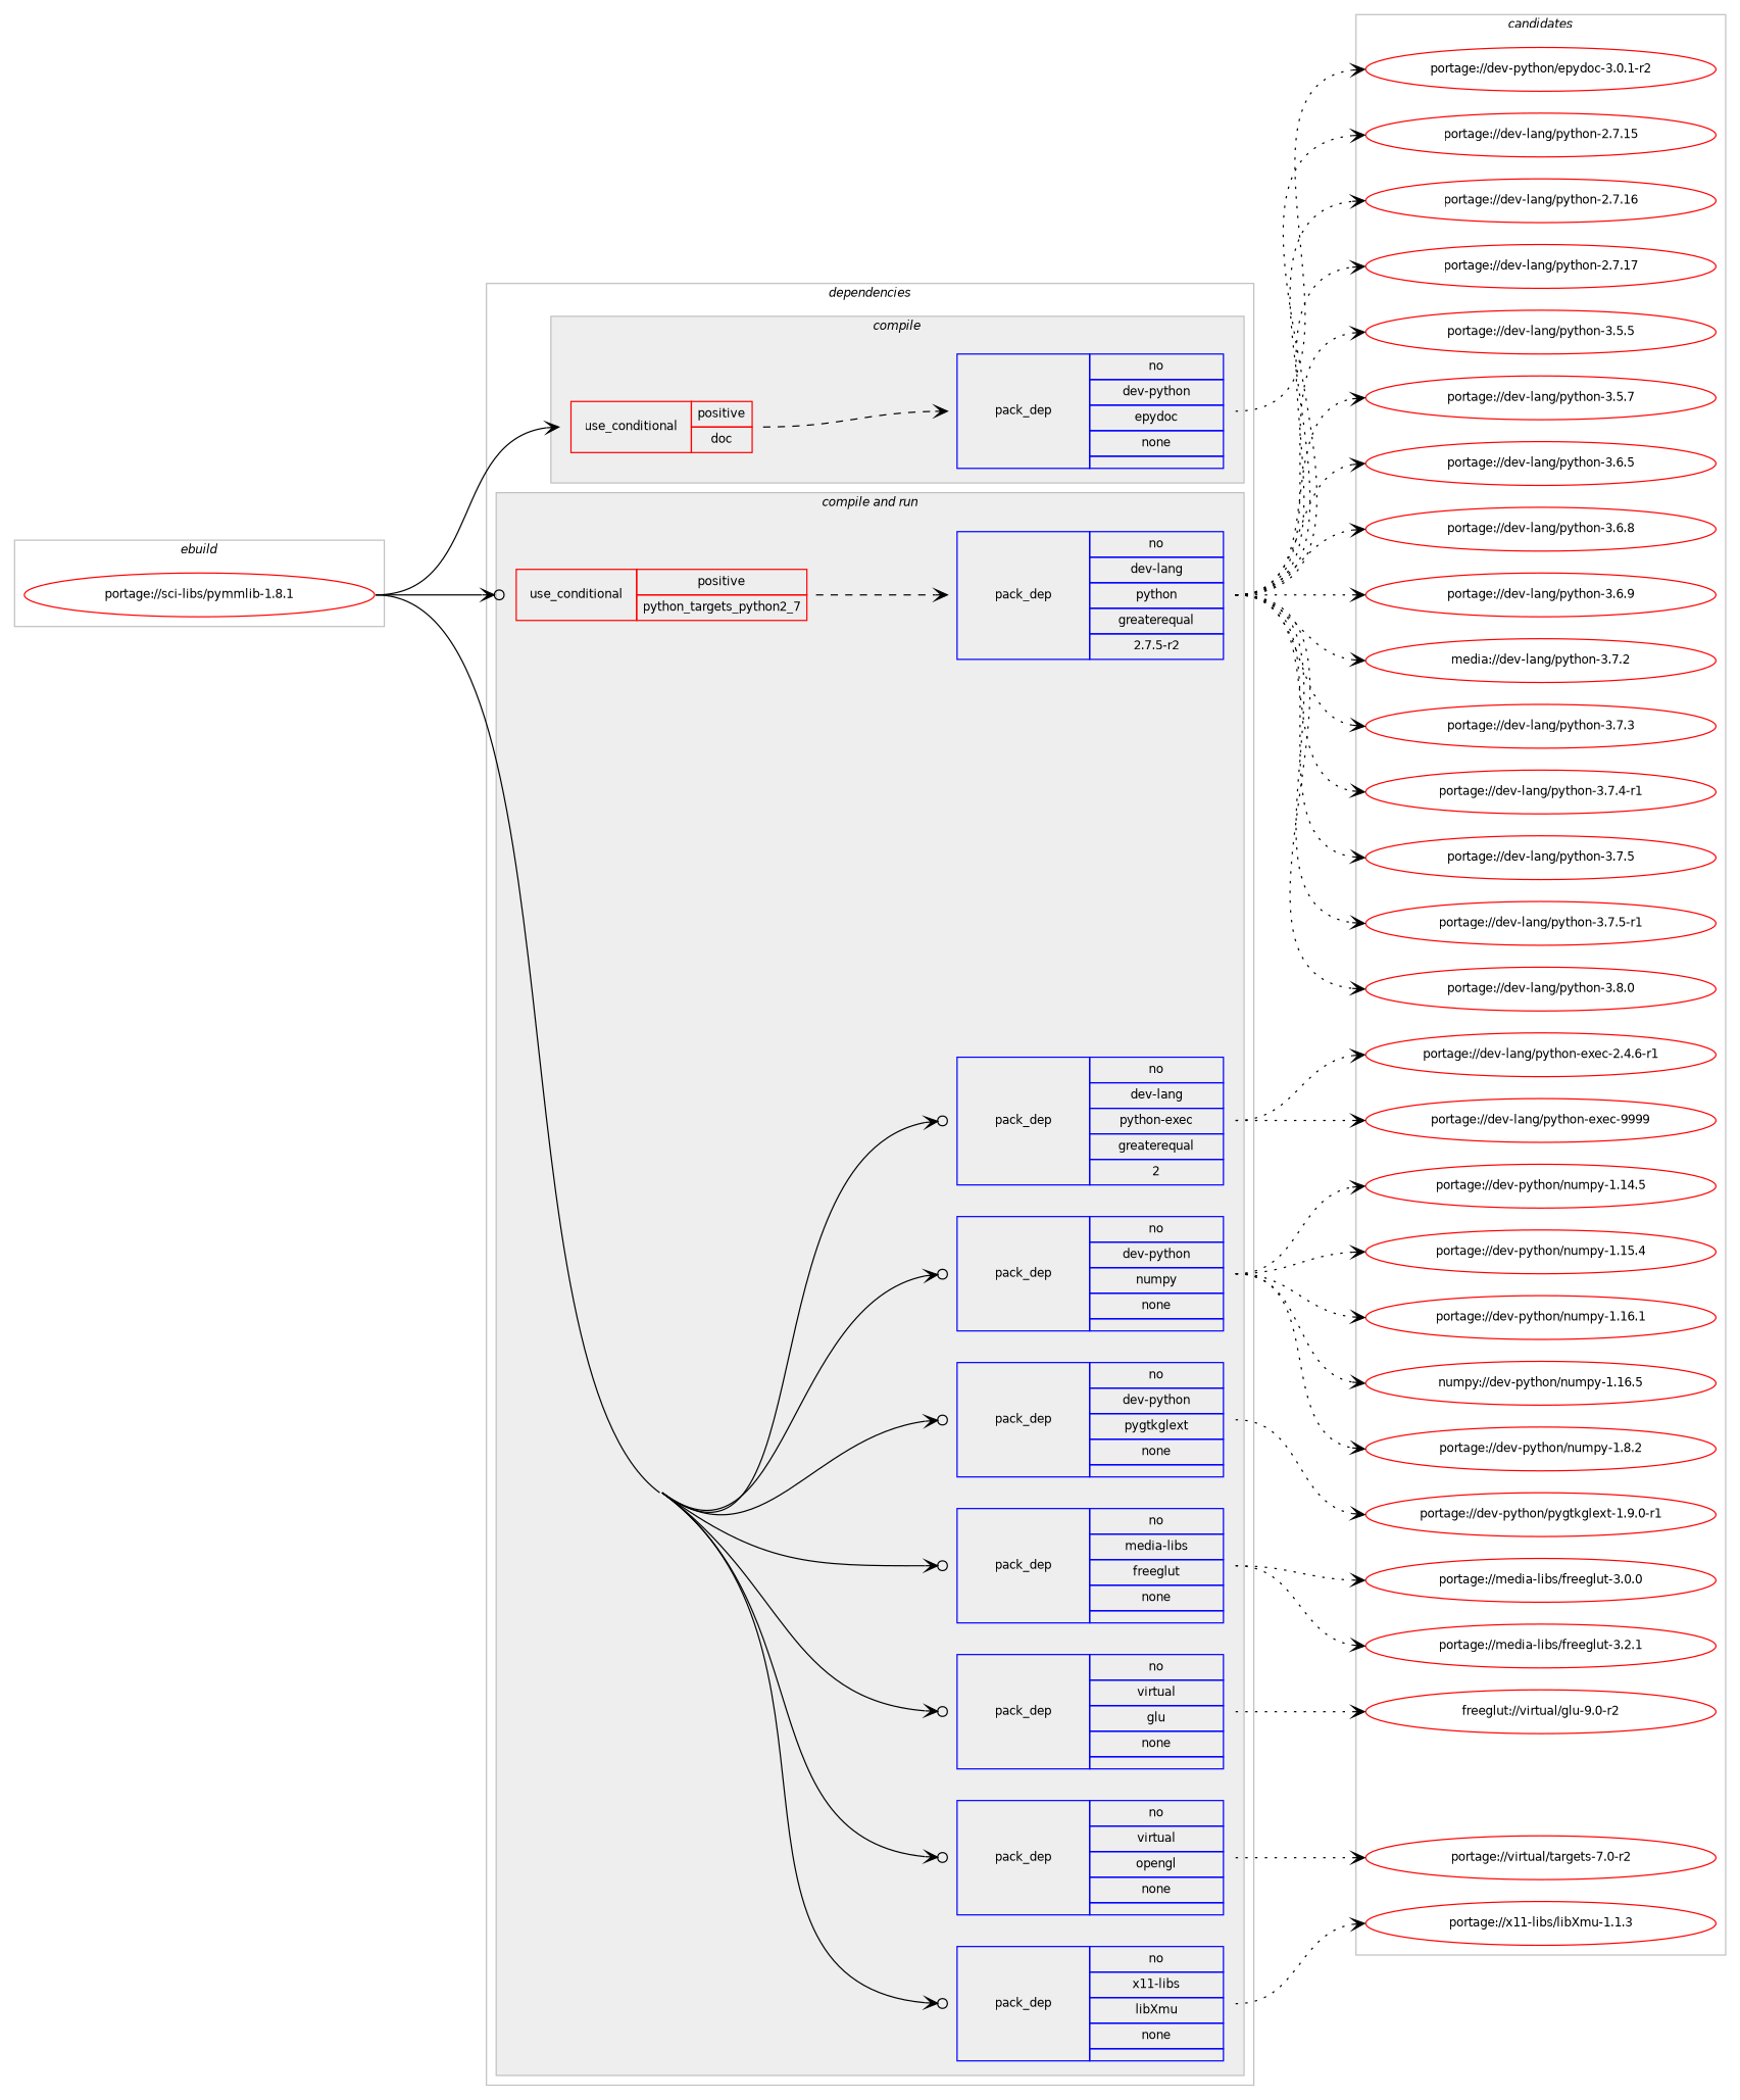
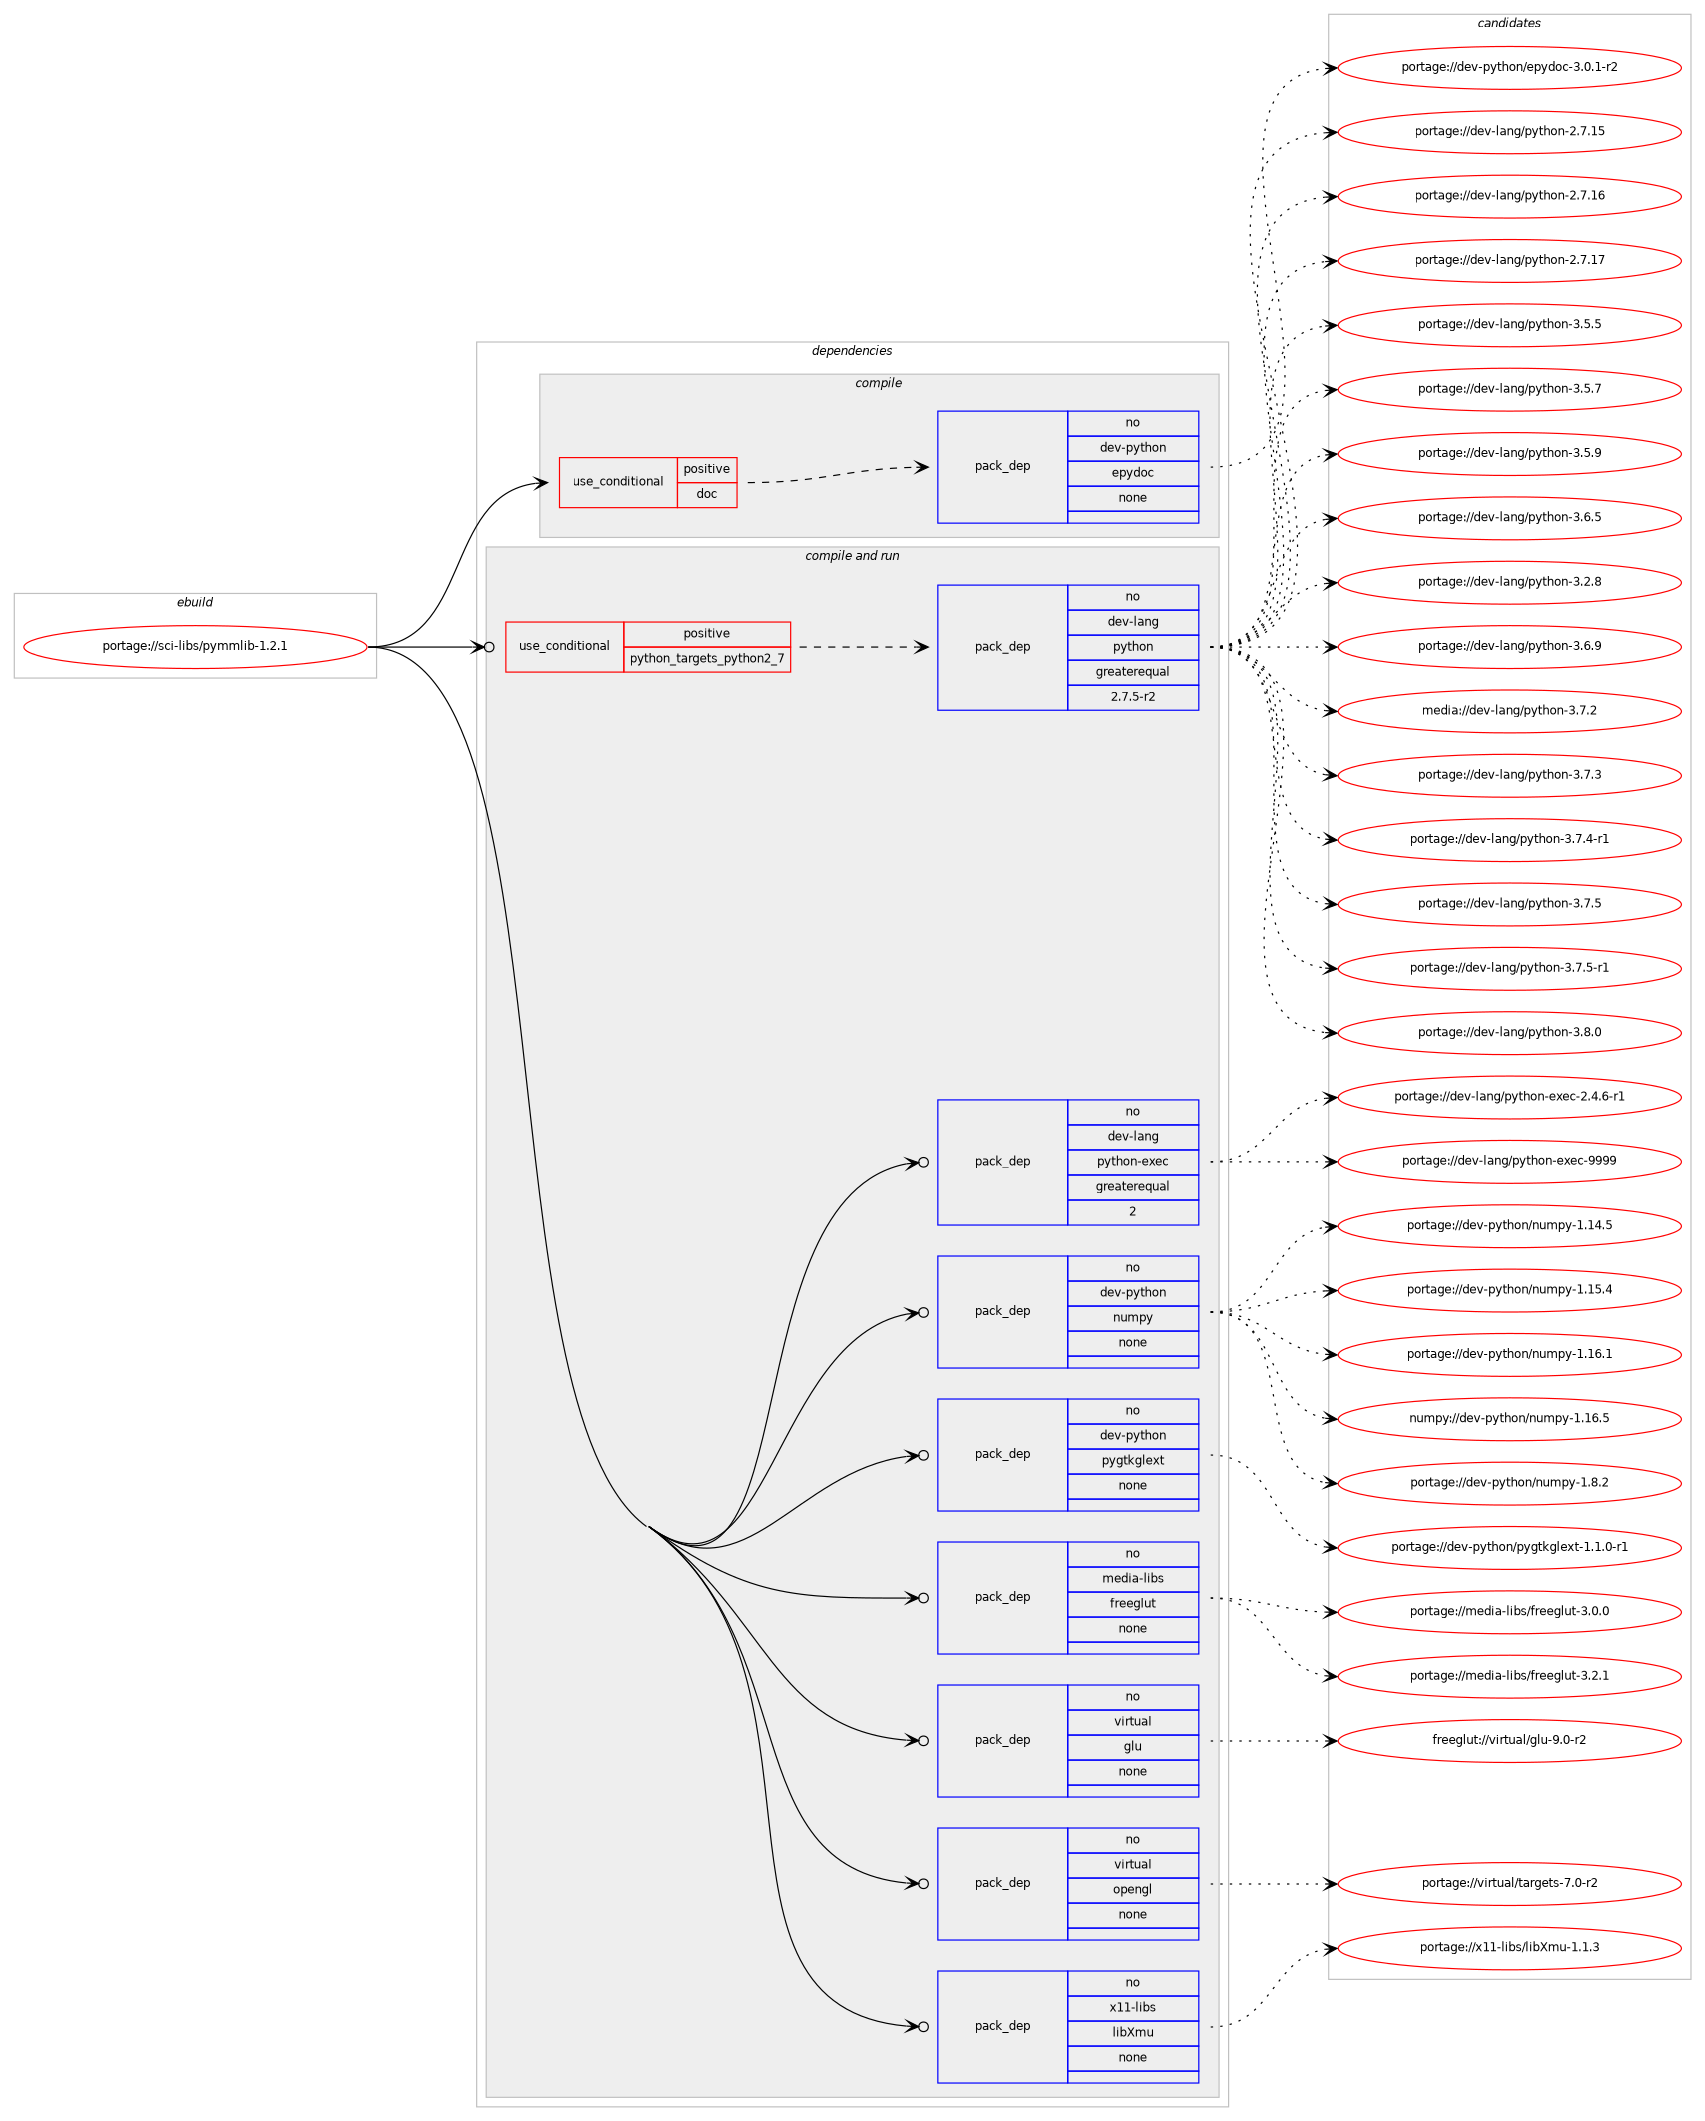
  digraph {
    compound=true
    concentrate=true
    fontname="DejaVu Sans"
    fontsize=10
    newrank=true
    rankdir=LR
    ranksep=1.5
    node [color=red fontname="DejaVu Sans" fontsize=10]
    edge [arrowhead=vee fontname="DejaVu Sans" headport=w style=dotted tailport=e weight=100]
-   n1 [label="portage://sci-libs/pymmlib-1.8.1" width=4]
+   n1 [label="portage://sci-libs/pymmlib-1.2.1" width=4]
    n2 [color=blue label=<<TABLE BORDER="0" CELLBORDER="1" CELLSPACING="0" CELLPADDING="4" WIDTH="220"><TR><TD ROWSPAN="6" CELLPADDING="30">pack_dep</TD></TR><TR><TD WIDTH="110">no</TD></TR><TR><TD>dev-python</TD></TR><TR><TD>epydoc</TD></TR><TR><TD>none</TD></TR><TR><TD></TD></TR></TABLE>> shape=none]
    n3 [label=<<TABLE BORDER="0" CELLBORDER="1" CELLSPACING="0" CELLPADDING="4"><TR><TD ROWSPAN="3" CELLPADDING="10">use_conditional</TD></TR><TR><TD>positive</TD></TR><TR><TD>doc</TD></TR></TABLE>> shape=none]
    n4 [color=blue label=<<TABLE BORDER="0" CELLBORDER="1" CELLSPACING="0" CELLPADDING="4" WIDTH="220"><TR><TD ROWSPAN="6" CELLPADDING="30">pack_dep</TD></TR><TR><TD WIDTH="110">no</TD></TR><TR><TD>dev-lang</TD></TR><TR><TD>python</TD></TR><TR><TD>greaterequal</TD></TR><TR><TD>2.7.5-r2</TD></TR></TABLE>> shape=none]
    n5 [label=<<TABLE BORDER="0" CELLBORDER="1" CELLSPACING="0" CELLPADDING="4"><TR><TD ROWSPAN="3" CELLPADDING="10">use_conditional</TD></TR><TR><TD>positive</TD></TR><TR><TD>python_targets_python2_7</TD></TR></TABLE>> shape=none]
    n6 [color=blue label=<<TABLE BORDER="0" CELLBORDER="1" CELLSPACING="0" CELLPADDING="4" WIDTH="220"><TR><TD ROWSPAN="6" CELLPADDING="30">pack_dep</TD></TR><TR><TD WIDTH="110">no</TD></TR><TR><TD>dev-lang</TD></TR><TR><TD>python-exec</TD></TR><TR><TD>greaterequal</TD></TR><TR><TD>2</TD></TR></TABLE>> shape=none]
    n7 [color=blue label=<<TABLE BORDER="0" CELLBORDER="1" CELLSPACING="0" CELLPADDING="4" WIDTH="220"><TR><TD ROWSPAN="6" CELLPADDING="30">pack_dep</TD></TR><TR><TD WIDTH="110">no</TD></TR><TR><TD>dev-python</TD></TR><TR><TD>numpy</TD></TR><TR><TD>none</TD></TR><TR><TD></TD></TR></TABLE>> shape=none]
    n8 [color=blue label=<<TABLE BORDER="0" CELLBORDER="1" CELLSPACING="0" CELLPADDING="4" WIDTH="220"><TR><TD ROWSPAN="6" CELLPADDING="30">pack_dep</TD></TR><TR><TD WIDTH="110">no</TD></TR><TR><TD>dev-python</TD></TR><TR><TD>pygtkglext</TD></TR><TR><TD>none</TD></TR><TR><TD></TD></TR></TABLE>> shape=none]
    n9 [color=blue label=<<TABLE BORDER="0" CELLBORDER="1" CELLSPACING="0" CELLPADDING="4" WIDTH="220"><TR><TD ROWSPAN="6" CELLPADDING="30">pack_dep</TD></TR><TR><TD WIDTH="110">no</TD></TR><TR><TD>media-libs</TD></TR><TR><TD>freeglut</TD></TR><TR><TD>none</TD></TR><TR><TD></TD></TR></TABLE>> shape=none]
    n10 [color=blue label=<<TABLE BORDER="0" CELLBORDER="1" CELLSPACING="0" CELLPADDING="4" WIDTH="220"><TR><TD ROWSPAN="6" CELLPADDING="30">pack_dep</TD></TR><TR><TD WIDTH="110">no</TD></TR><TR><TD>virtual</TD></TR><TR><TD>glu</TD></TR><TR><TD>none</TD></TR><TR><TD></TD></TR></TABLE>> shape=none]
    n11 [color=blue label=<<TABLE BORDER="0" CELLBORDER="1" CELLSPACING="0" CELLPADDING="4" WIDTH="220"><TR><TD ROWSPAN="6" CELLPADDING="30">pack_dep</TD></TR><TR><TD WIDTH="110">no</TD></TR><TR><TD>virtual</TD></TR><TR><TD>opengl</TD></TR><TR><TD>none</TD></TR><TR><TD></TD></TR></TABLE>> shape=none]
    n12 [color=blue label=<<TABLE BORDER="0" CELLBORDER="1" CELLSPACING="0" CELLPADDING="4" WIDTH="220"><TR><TD ROWSPAN="6" CELLPADDING="30">pack_dep</TD></TR><TR><TD WIDTH="110">no</TD></TR><TR><TD>x11-libs</TD></TR><TR><TD>libXmu</TD></TR><TR><TD>none</TD></TR><TR><TD></TD></TR></TABLE>> shape=none]
    n13 [label="portage://dev-python/epydoc-3.0.1-r2" width=4]
    n14 [label="portage://dev-lang/python-2.7.15" width=4]
    n15 [label="portage://dev-lang/python-2.7.16" width=4]
    n16 [label="portage://dev-lang/python-2.7.17" width=4]
    n17 [label="portage://dev-lang/python-3.5.5" width=4]
    n18 [label="portage://dev-lang/python-3.5.7" width=4]
+   n19 [label="portage://dev-lang/python-3.5.9" width=4]
    n20 [label="portage://dev-lang/python-3.6.5" width=4]
-   n21 [label="portage://dev-lang/python-3.6.8" width=4]
+   n21 [label="portage://dev-lang/python-3.2.8" width=4]
    n22 [label="portage://dev-lang/python-3.6.9" width=4]
    n23 [label="media://dev-lang/python-3.7.2" width=4]
    n24 [label="portage://dev-lang/python-3.7.3" width=4]
    n25 [label="portage://dev-lang/python-3.7.4-r1" width=4]
    n26 [label="portage://dev-lang/python-3.7.5" width=4]
    n27 [label="portage://dev-lang/python-3.7.5-r1" width=4]
    n28 [label="portage://dev-lang/python-3.8.0" width=4]
    n29 [label="portage://dev-lang/python-exec-2.4.6-r1" width=4]
    n30 [label="portage://dev-lang/python-exec-9999" width=4]
    n31 [label="portage://dev-python/numpy-1.14.5" width=4]
    n32 [label="portage://dev-python/numpy-1.15.4" width=4]
    n33 [label="portage://dev-python/numpy-1.16.1" width=4]
    n34 [label="numpy://dev-python/numpy-1.16.5" width=4]
    n35 [label="portage://dev-python/numpy-1.8.2" width=4]
-   n36 [label="portage://dev-python/pygtkglext-1.9.0-r1" width=4]
+   n36 [label="portage://dev-python/pygtkglext-1.1.0-r1" width=4]
    n37 [label="portage://media-libs/freeglut-3.0.0" width=4]
    n38 [label="portage://media-libs/freeglut-3.2.1" width=4]
    n39 [label="freeglut://virtual/glu-9.0-r2" width=4]
    n40 [label="portage://virtual/targets-7.0-r2" width=4]
    n41 [label="portage://x11-libs/libXmu-1.1.3" width=4]
    subgraph cluster_1 {
      color=gray
      label=<<i>ebuild</i>>
      rank=same
      n1
    }
    subgraph cluster_2 {
      color=gray
      label=<<i>dependencies</i>>
      subgraph cluster_3 {
        color=gray
        fillcolor="#eeeeee"
        label=<<i>compile</i>>
        style=filled
        subgraph sub_4 {
          color=gray
          fillcolor="#eeeeee"
          label=<<i>compile</i>>
          style=filled
          n3
          subgraph sub_5 {
            color=gray
            fillcolor="#eeeeee"
            label=<<i>compile</i>>
            style=filled
            n2
          }
        }
      }
      subgraph cluster_6 {
        color=gray
        fillcolor="#eeeeee"
        label=<<i>compile and run</i>>
        style=filled
        subgraph sub_7 {
          color=gray
          fillcolor="#eeeeee"
          label=<<i>compile and run</i>>
          style=filled
          n5
          subgraph sub_8 {
            color=gray
            fillcolor="#eeeeee"
            label=<<i>compile and run</i>>
            style=filled
            n4
          }
        }
        subgraph sub_9 {
          color=gray
          fillcolor="#eeeeee"
          label=<<i>compile and run</i>>
          style=filled
          n6
        }
        subgraph sub_10 {
          color=gray
          fillcolor="#eeeeee"
          label=<<i>compile and run</i>>
          style=filled
          n7
        }
        subgraph sub_11 {
          color=gray
          fillcolor="#eeeeee"
          label=<<i>compile and run</i>>
          style=filled
          n8
        }
        subgraph sub_12 {
          color=gray
          fillcolor="#eeeeee"
          label=<<i>compile and run</i>>
          style=filled
          n9
        }
        subgraph sub_13 {
          color=gray
          fillcolor="#eeeeee"
          label=<<i>compile and run</i>>
          style=filled
          n10
        }
        subgraph sub_14 {
          color=gray
          fillcolor="#eeeeee"
          label=<<i>compile and run</i>>
          style=filled
          n11
        }
        subgraph sub_15 {
          color=gray
          fillcolor="#eeeeee"
          label=<<i>compile and run</i>>
          style=filled
          n12
        }
      }
      subgraph cluster_16 {
        color=gray
        fillcolor="#eeeeee"
        label=<<i>run</i>>
        style=filled
      }
    }
    subgraph cluster_17 {
      color=gray
      label=<<i>candidates</i>>
      rank=same
      subgraph sub_18 {
        color=black
        label=<<i>candidates</i>>
        nodesep=1
        rank=same
        n13
      }
      subgraph sub_19 {
        color=black
        label=<<i>candidates</i>>
        nodesep=1
        rank=same
        n14
        n15
        n16
        n17
        n18
+       n19
        n20
        n21
        n22
        n23
        n24
        n25
        n26
        n27
        n28
      }
      subgraph sub_20 {
        color=black
        label=<<i>candidates</i>>
        nodesep=1
        rank=same
        n29
        n30
      }
      subgraph sub_21 {
        color=black
        label=<<i>candidates</i>>
        nodesep=1
        rank=same
        n31
        n32
        n33
        n34
        n35
      }
      subgraph sub_22 {
        color=black
        label=<<i>candidates</i>>
        nodesep=1
        rank=same
        n36
      }
      subgraph sub_23 {
        color=black
        label=<<i>candidates</i>>
        nodesep=1
        rank=same
        n37
        n38
      }
      subgraph sub_24 {
        color=black
        label=<<i>candidates</i>>
        nodesep=1
        rank=same
        n39
      }
      subgraph sub_25 {
        color=black
        label=<<i>candidates</i>>
        nodesep=1
        rank=same
        n40
      }
      subgraph sub_26 {
        color=black
        label=<<i>candidates</i>>
        nodesep=1
        rank=same
        n41
      }
    }
    n1 -> n3 [style=solid weight=20]
    n1 -> n5 [arrowhead=odotvee style=solid weight=20]
    n1 -> n6 [arrowhead=odotvee style=solid weight=20]
    n1 -> n7 [arrowhead=odotvee style=solid weight=20]
    n1 -> n8 [arrowhead=odotvee style=solid weight=20]
    n1 -> n9 [arrowhead=odotvee style=solid weight=20]
    n1 -> n10 [arrowhead=odotvee style=solid weight=20]
    n1 -> n11 [arrowhead=odotvee style=solid weight=20]
    n1 -> n12 [arrowhead=odotvee style=solid weight=20]
    n2 -> n13
    n3 -> n2 [style=dashed weight=20]
    n4 -> n14
    n4 -> n15
    n4 -> n16
    n4 -> n17
    n4 -> n18
+   n4 -> n19
    n4 -> n20
    n4 -> n21
    n4 -> n22
    n4 -> n23
    n4 -> n24
    n4 -> n25
    n4 -> n26
    n4 -> n27
    n4 -> n28
    n5 -> n4 [style=dashed weight=20]
    n6 -> n29
    n6 -> n30
    n7 -> n31
    n7 -> n32
    n7 -> n33
    n7 -> n34
    n7 -> n35
    n8 -> n36
    n9 -> n37
    n9 -> n38
    n10 -> n39
    n11 -> n40
    n12 -> n41
  }
